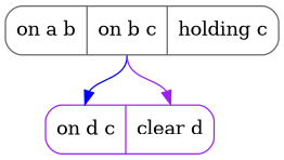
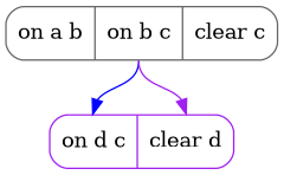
  digraph {
    node [shape=Mrecord]
    edge [tailport=f1]
-   n1 [label="<f0> on a b | <f1> on b c | <f2> holding c" color=gray40]
+   n1 [label="<f0> on a b | <f1> on b c | <f2> clear c" color=gray40]
    n2 [label="<f0> on d c | <f1> clear d" color=purple]
    n1 -> n2 [headport=f0 color=blue]
    n1 -> n2 [headport=f1 color=purple]
  }
